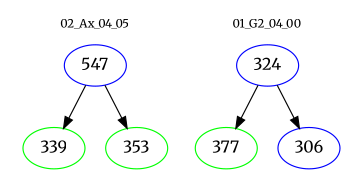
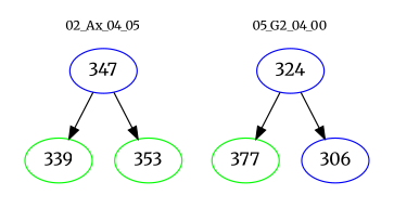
  digraph {
    fontname=Merriweather
    node [color=blue fontname=Merriweather]
    edge [color=black fontname=Merriweather]
-   n1 [label=547]
+   n1 [label=347]
    n2 [color=green label=339]
    n3 [color=green label=353]
    n4 [label=324]
    n5 [color=green label=377]
    n6 [label=306]
    subgraph cluster_1 {
      color=white
      fontsize=10
      label="02_Ax_04_05"
      n1
      n2
      n3
    }
    subgraph cluster_2 {
      color=white
      fontsize=10
-     label="01_G2_04_00"
+     label="05_G2_04_00"
      n4
      n5
      n6
    }
    n1 -> n2
    n1 -> n3
    n4 -> n5
    n4 -> n6
  }
